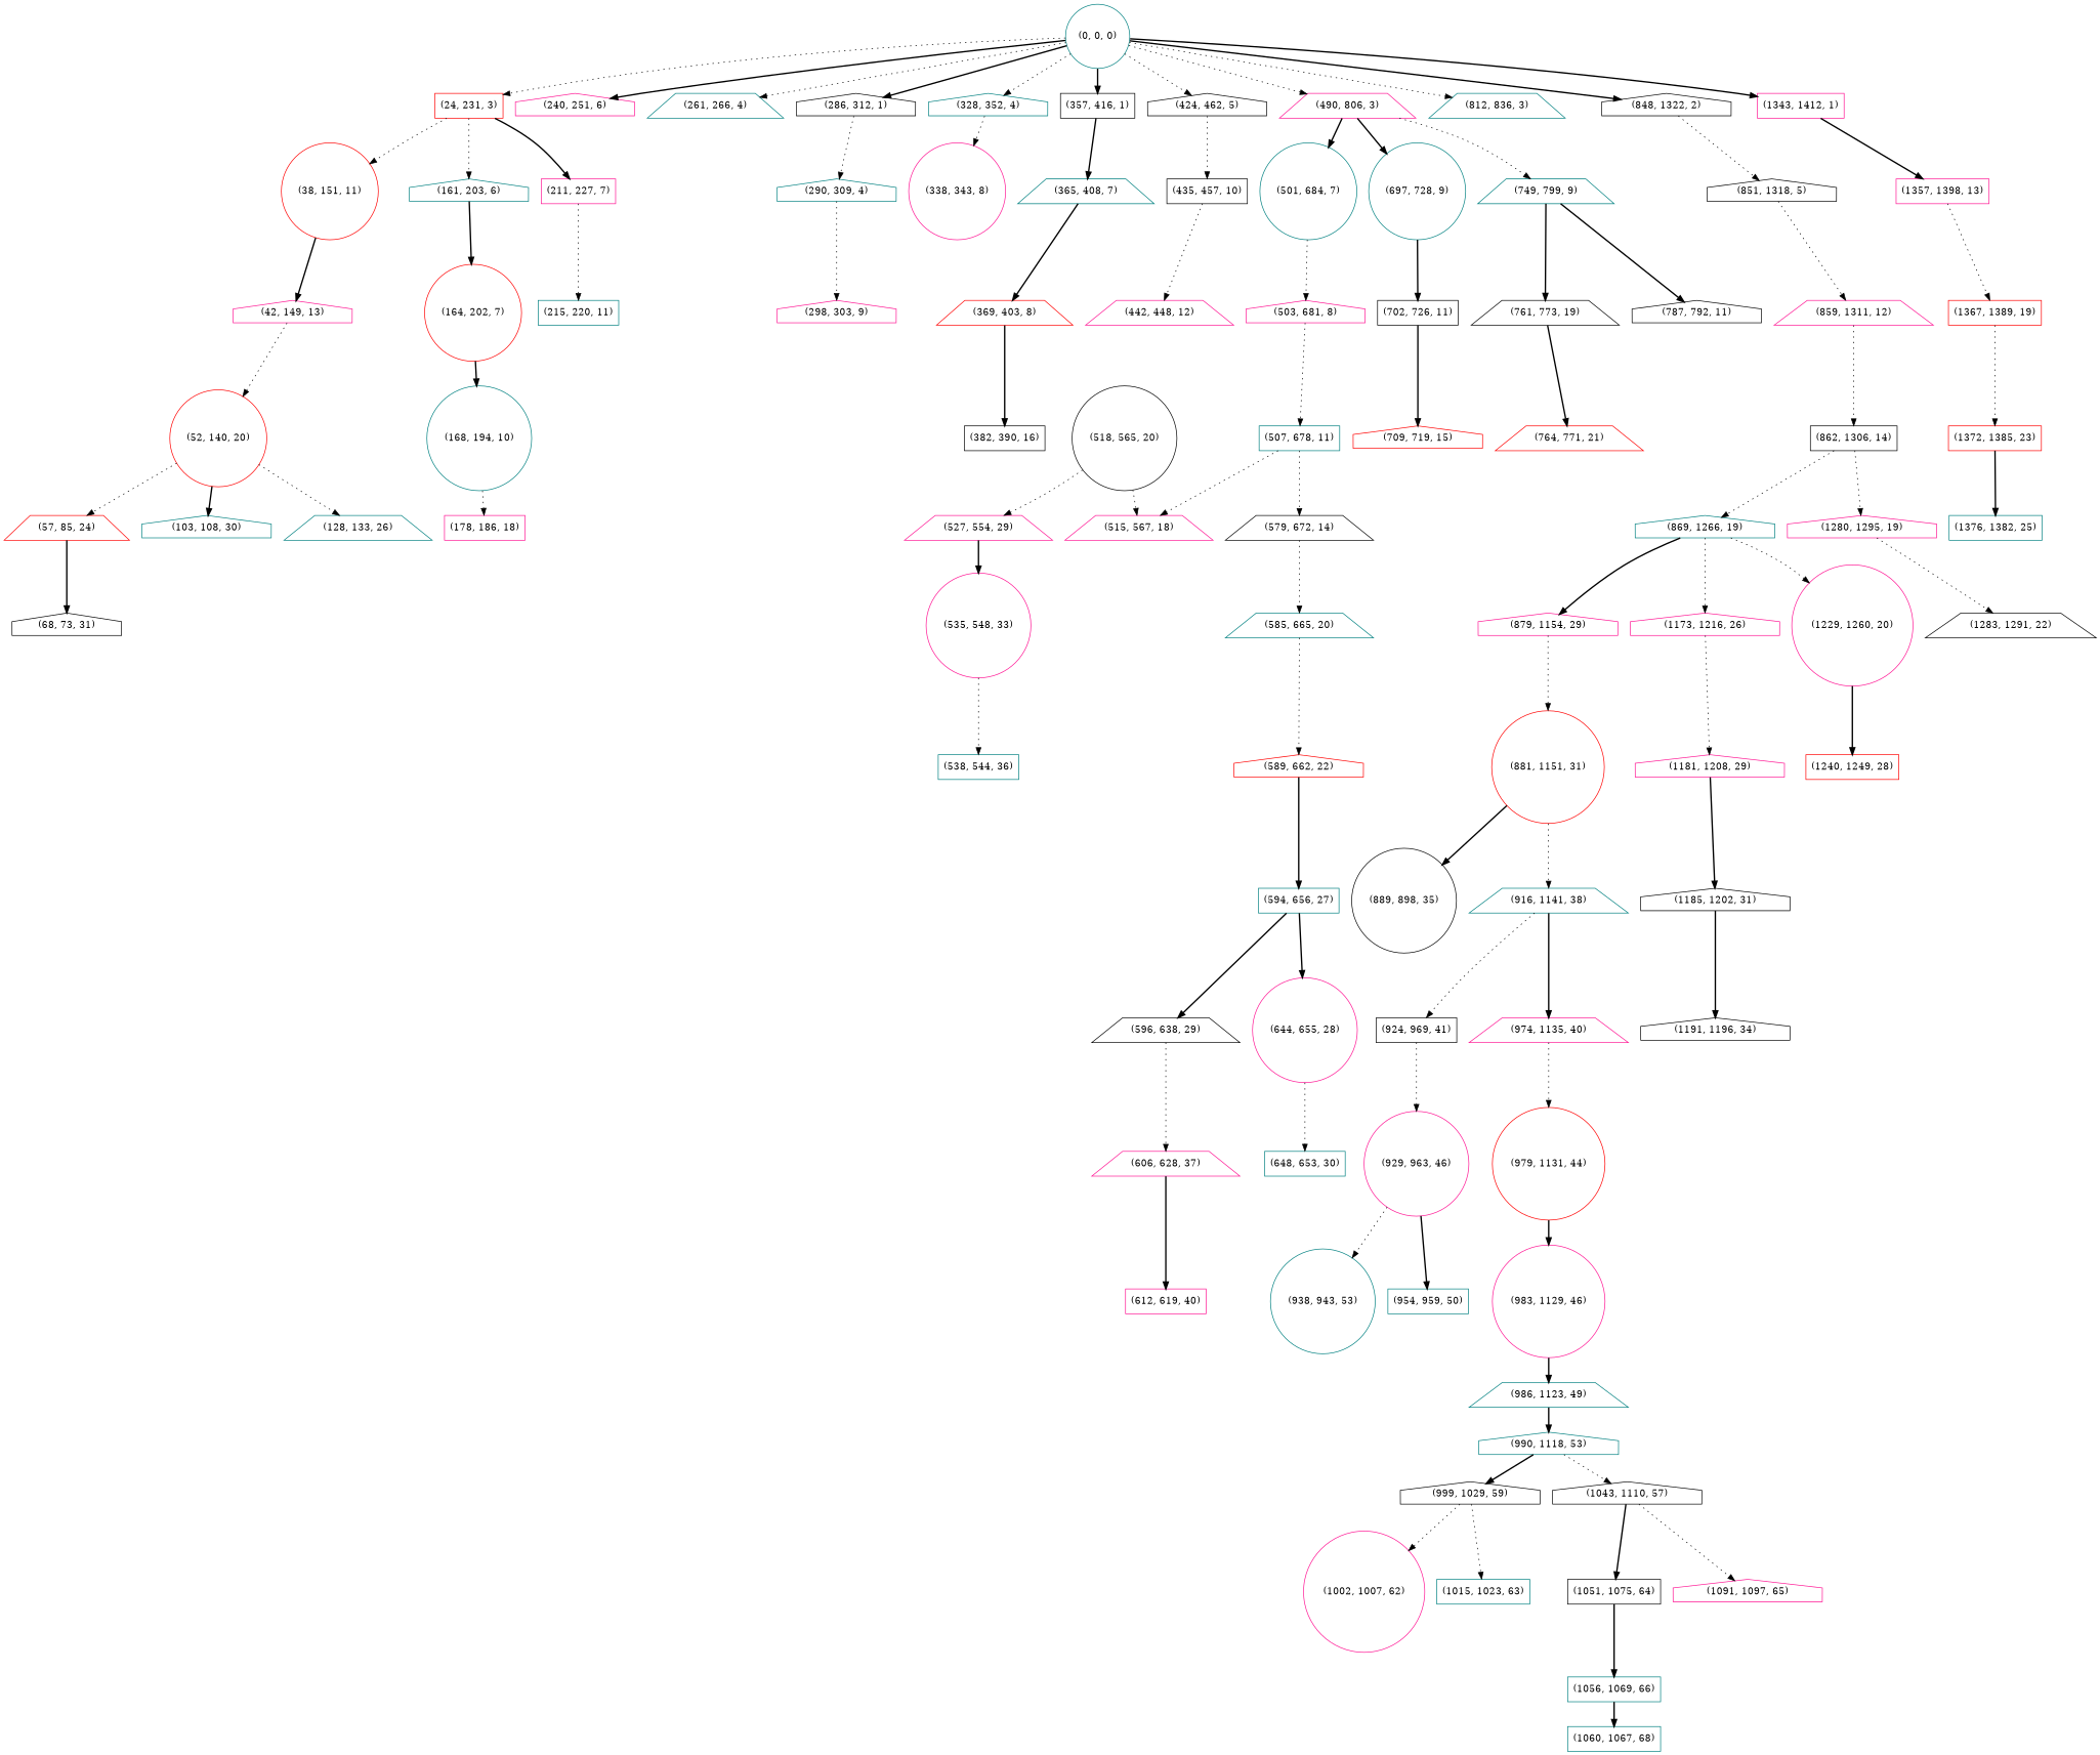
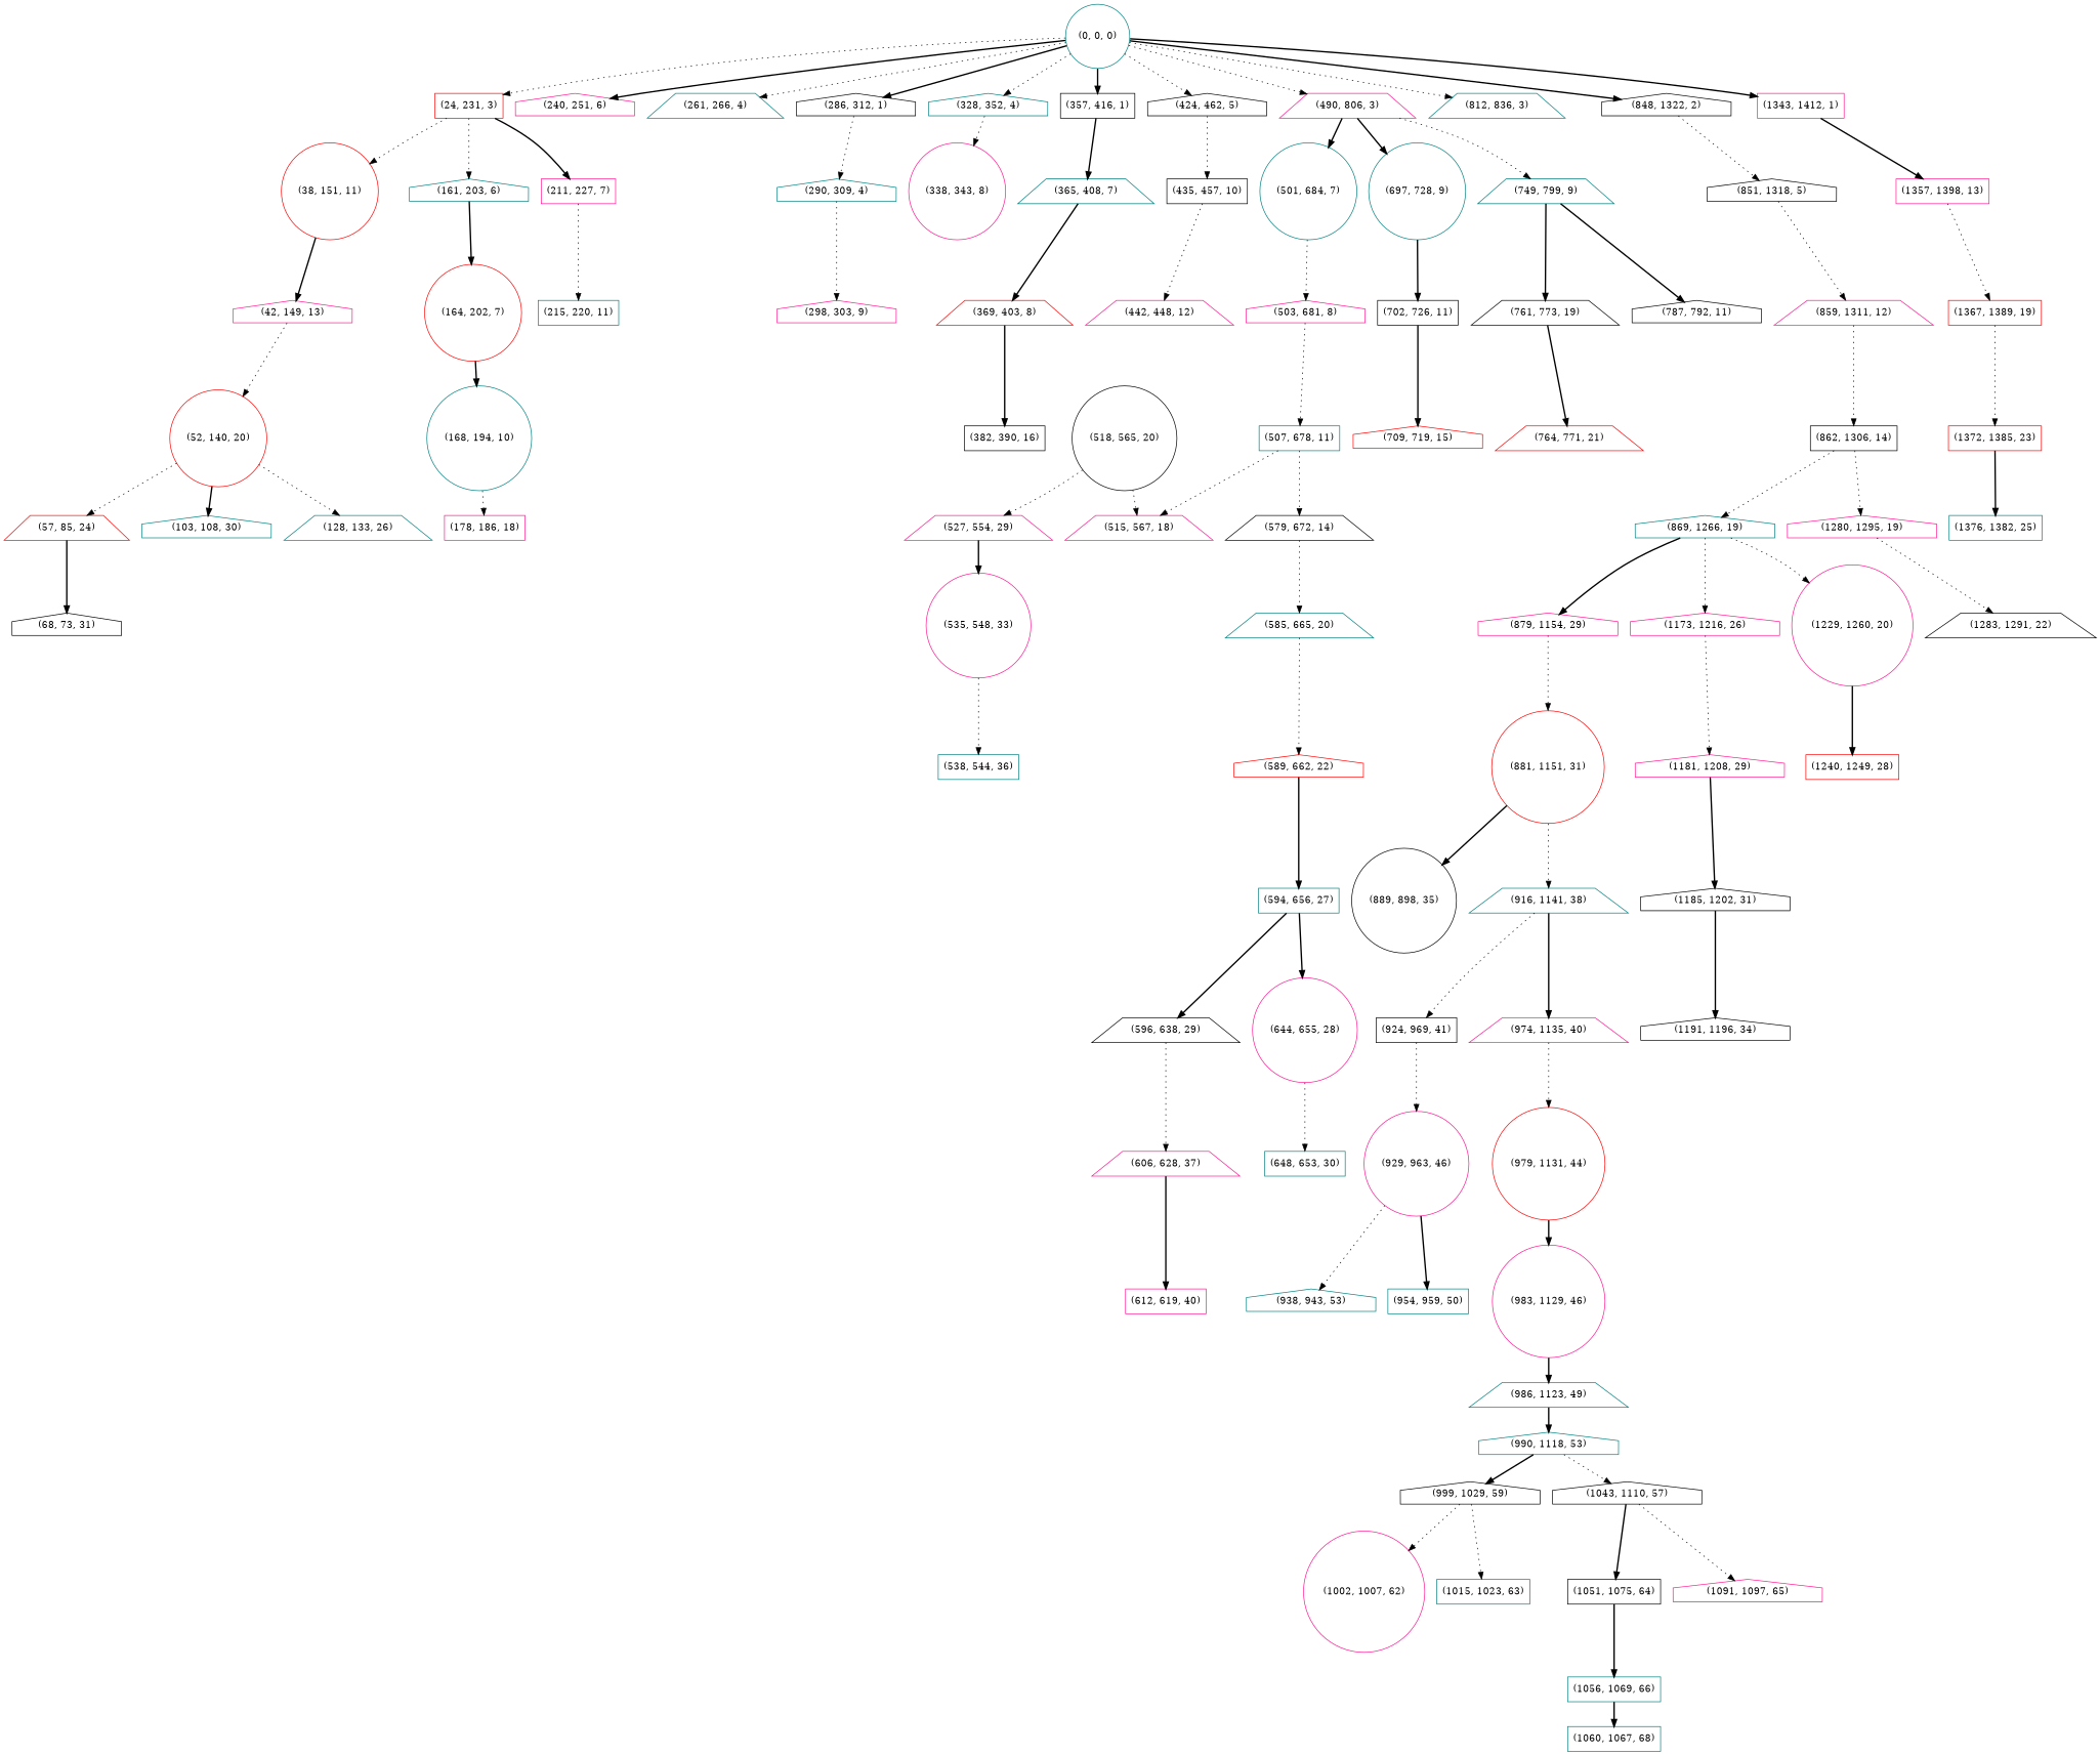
  digraph {
    node [color=teal shape=house]
    edge [style=dotted]
    "(0, 0, 0)" [shape=circle]
    "(24, 231, 3)" [color=red shape=box]
    "(240, 251, 6)" [color=deeppink]
    "(261, 266, 4)" [shape=trapezium]
    "(286, 312, 1)" [color=black]
    "(328, 352, 4)"
    "(357, 416, 1)" [color=black shape=box]
    "(424, 462, 5)" [color=black]
    "(490, 806, 3)" [color=deeppink shape=trapezium]
    "(812, 836, 3)" [shape=trapezium]
    "(848, 1322, 2)" [color=black]
    "(1343, 1412, 1)" [color=deeppink shape=box]
    "(38, 151, 11)" [color=red shape=circle]
    "(161, 203, 6)"
    "(211, 227, 7)" [color=deeppink shape=box]
    "(290, 309, 4)"
    "(338, 343, 8)" [color=deeppink shape=circle]
    "(365, 408, 7)" [shape=trapezium]
    "(435, 457, 10)" [color=black shape=box]
    "(501, 684, 7)" [shape=circle]
    "(697, 728, 9)" [shape=circle]
    "(749, 799, 9)" [shape=trapezium]
    "(851, 1318, 5)" [color=black]
    "(1357, 1398, 13)" [color=deeppink shape=box]
    "(42, 149, 13)" [color=deeppink]
    "(164, 202, 7)" [color=red shape=circle]
    "(215, 220, 11)" [shape=box]
    "(52, 140, 20)" [color=red shape=circle]
    "(57, 85, 24)" [color=red shape=trapezium]
    "(103, 108, 30)"
    "(128, 133, 26)" [shape=trapezium]
    "(68, 73, 31)" [color=black]
    "(168, 194, 10)" [shape=circle]
    "(178, 186, 18)" [color=deeppink shape=box]
    "(298, 303, 9)" [color=deeppink]
    "(369, 403, 8)" [color=red shape=trapezium]
    "(382, 390, 16)" [color=black shape=box]
    "(442, 448, 12)" [color=deeppink shape=trapezium]
    "(503, 681, 8)" [color=deeppink]
    "(702, 726, 11)" [color=black shape=box]
    "(761, 773, 19)" [color=black shape=trapezium]
    "(787, 792, 11)" [color=black]
    "(507, 678, 11)" [shape=box]
    "(515, 567, 18)" [color=deeppink shape=trapezium]
    "(579, 672, 14)" [color=black shape=trapezium]
    "(585, 665, 20)" [shape=trapezium]
    "(518, 565, 20)" [color=black shape=circle]
    "(527, 554, 29)" [color=deeppink shape=trapezium]
    "(535, 548, 33)" [color=deeppink shape=circle]
    "(538, 544, 36)" [shape=box]
    "(589, 662, 22)" [color=red]
    "(594, 656, 27)" [shape=box]
    "(596, 638, 29)" [color=black shape=trapezium]
    "(644, 655, 28)" [color=deeppink shape=circle]
    "(606, 628, 37)" [color=deeppink shape=trapezium]
    "(648, 653, 30)" [shape=box]
    "(612, 619, 40)" [color=deeppink shape=box]
    "(709, 719, 15)" [color=red]
    "(764, 771, 21)" [color=red shape=trapezium]
    "(859, 1311, 12)" [color=deeppink shape=trapezium]
    "(862, 1306, 14)" [color=black shape=box]
    "(869, 1266, 19)"
    "(1280, 1295, 19)" [color=deeppink]
    "(879, 1154, 29)" [color=deeppink]
    "(1173, 1216, 26)" [color=deeppink]
    "(1229, 1260, 20)" [color=deeppink shape=circle]
    "(1283, 1291, 22)" [color=black shape=trapezium]
    "(881, 1151, 31)" [color=red shape=circle]
    "(1181, 1208, 29)" [color=deeppink]
    "(1240, 1249, 28)" [color=red shape=box]
    "(889, 898, 35)" [color=black shape=circle]
    "(916, 1141, 38)" [shape=trapezium]
    "(924, 969, 41)" [color=black shape=box]
    "(974, 1135, 40)" [color=deeppink shape=trapezium]
    "(929, 963, 46)" [color=deeppink shape=circle]
    "(979, 1131, 44)" [color=red shape=circle]
-   "(938, 943, 53)" [shape=circle]
+   "(938, 943, 53)"
    "(954, 959, 50)" [shape=box]
    "(983, 1129, 46)" [color=deeppink shape=circle]
    "(986, 1123, 49)" [shape=trapezium]
    "(990, 1118, 53)"
    "(999, 1029, 59)" [color=black]
    "(1043, 1110, 57)" [color=black]
    "(1002, 1007, 62)" [color=deeppink shape=circle]
    "(1015, 1023, 63)" [shape=box]
    "(1051, 1075, 64)" [color=black shape=box]
    "(1091, 1097, 65)" [color=deeppink]
    "(1056, 1069, 66)" [shape=box]
    "(1060, 1067, 68)" [shape=box]
    "(1185, 1202, 31)" [color=black]
    "(1191, 1196, 34)" [color=black]
    "(1367, 1389, 19)" [color=red shape=box]
    "(1372, 1385, 23)" [color=red shape=box]
    "(1376, 1382, 25)" [shape=box]
    "(0, 0, 0)" -> "(24, 231, 3)"
    "(0, 0, 0)" -> "(240, 251, 6)" [style=bold]
    "(0, 0, 0)" -> "(261, 266, 4)"
    "(0, 0, 0)" -> "(286, 312, 1)" [style=bold]
    "(0, 0, 0)" -> "(328, 352, 4)"
    "(0, 0, 0)" -> "(357, 416, 1)" [style=bold]
    "(0, 0, 0)" -> "(424, 462, 5)"
    "(0, 0, 0)" -> "(490, 806, 3)"
    "(0, 0, 0)" -> "(812, 836, 3)"
    "(0, 0, 0)" -> "(848, 1322, 2)" [style=bold]
    "(0, 0, 0)" -> "(1343, 1412, 1)" [style=bold]
    "(24, 231, 3)" -> "(38, 151, 11)"
    "(24, 231, 3)" -> "(161, 203, 6)"
    "(24, 231, 3)" -> "(211, 227, 7)" [style=bold]
    "(286, 312, 1)" -> "(290, 309, 4)"
    "(328, 352, 4)" -> "(338, 343, 8)"
    "(357, 416, 1)" -> "(365, 408, 7)" [style=bold]
    "(424, 462, 5)" -> "(435, 457, 10)"
    "(490, 806, 3)" -> "(501, 684, 7)" [style=bold]
    "(490, 806, 3)" -> "(697, 728, 9)" [style=bold]
    "(490, 806, 3)" -> "(749, 799, 9)"
    "(848, 1322, 2)" -> "(851, 1318, 5)"
    "(1343, 1412, 1)" -> "(1357, 1398, 13)" [style=bold]
    "(38, 151, 11)" -> "(42, 149, 13)" [style=bold]
    "(161, 203, 6)" -> "(164, 202, 7)" [style=bold]
    "(211, 227, 7)" -> "(215, 220, 11)"
    "(290, 309, 4)" -> "(298, 303, 9)"
    "(365, 408, 7)" -> "(369, 403, 8)" [style=bold]
    "(435, 457, 10)" -> "(442, 448, 12)"
    "(501, 684, 7)" -> "(503, 681, 8)"
    "(697, 728, 9)" -> "(702, 726, 11)" [style=bold]
    "(749, 799, 9)" -> "(761, 773, 19)" [style=bold]
    "(749, 799, 9)" -> "(787, 792, 11)" [style=bold]
    "(851, 1318, 5)" -> "(859, 1311, 12)"
    "(1357, 1398, 13)" -> "(1367, 1389, 19)"
    "(42, 149, 13)" -> "(52, 140, 20)"
    "(164, 202, 7)" -> "(168, 194, 10)" [style=bold]
    "(52, 140, 20)" -> "(57, 85, 24)"
    "(52, 140, 20)" -> "(103, 108, 30)" [style=bold]
    "(52, 140, 20)" -> "(128, 133, 26)"
    "(57, 85, 24)" -> "(68, 73, 31)" [style=bold]
    "(168, 194, 10)" -> "(178, 186, 18)"
    "(369, 403, 8)" -> "(382, 390, 16)" [style=bold]
    "(503, 681, 8)" -> "(507, 678, 11)"
    "(702, 726, 11)" -> "(709, 719, 15)" [style=bold]
    "(761, 773, 19)" -> "(764, 771, 21)" [style=bold]
    "(507, 678, 11)" -> "(515, 567, 18)"
    "(507, 678, 11)" -> "(579, 672, 14)"
    "(579, 672, 14)" -> "(585, 665, 20)"
    "(585, 665, 20)" -> "(589, 662, 22)"
    "(518, 565, 20)" -> "(515, 567, 18)"
    "(518, 565, 20)" -> "(527, 554, 29)"
    "(527, 554, 29)" -> "(535, 548, 33)" [style=bold]
    "(535, 548, 33)" -> "(538, 544, 36)"
    "(589, 662, 22)" -> "(594, 656, 27)" [style=bold]
    "(594, 656, 27)" -> "(596, 638, 29)" [style=bold]
    "(594, 656, 27)" -> "(644, 655, 28)" [style=bold]
    "(596, 638, 29)" -> "(606, 628, 37)"
    "(644, 655, 28)" -> "(648, 653, 30)"
    "(606, 628, 37)" -> "(612, 619, 40)" [style=bold]
    "(859, 1311, 12)" -> "(862, 1306, 14)"
    "(862, 1306, 14)" -> "(869, 1266, 19)"
    "(862, 1306, 14)" -> "(1280, 1295, 19)"
    "(869, 1266, 19)" -> "(879, 1154, 29)" [style=bold]
    "(869, 1266, 19)" -> "(1173, 1216, 26)"
    "(869, 1266, 19)" -> "(1229, 1260, 20)"
    "(1280, 1295, 19)" -> "(1283, 1291, 22)"
    "(879, 1154, 29)" -> "(881, 1151, 31)"
    "(1173, 1216, 26)" -> "(1181, 1208, 29)"
    "(1229, 1260, 20)" -> "(1240, 1249, 28)" [style=bold]
    "(881, 1151, 31)" -> "(889, 898, 35)" [style=bold]
    "(881, 1151, 31)" -> "(916, 1141, 38)"
    "(1181, 1208, 29)" -> "(1185, 1202, 31)" [style=bold]
    "(916, 1141, 38)" -> "(924, 969, 41)"
    "(916, 1141, 38)" -> "(974, 1135, 40)" [style=bold]
    "(924, 969, 41)" -> "(929, 963, 46)"
    "(974, 1135, 40)" -> "(979, 1131, 44)"
    "(929, 963, 46)" -> "(938, 943, 53)"
    "(929, 963, 46)" -> "(954, 959, 50)" [style=bold]
    "(979, 1131, 44)" -> "(983, 1129, 46)" [style=bold]
    "(983, 1129, 46)" -> "(986, 1123, 49)" [style=bold]
    "(986, 1123, 49)" -> "(990, 1118, 53)" [style=bold]
    "(990, 1118, 53)" -> "(999, 1029, 59)" [style=bold]
    "(990, 1118, 53)" -> "(1043, 1110, 57)"
    "(999, 1029, 59)" -> "(1002, 1007, 62)"
    "(999, 1029, 59)" -> "(1015, 1023, 63)"
    "(1043, 1110, 57)" -> "(1051, 1075, 64)" [style=bold]
    "(1043, 1110, 57)" -> "(1091, 1097, 65)"
    "(1051, 1075, 64)" -> "(1056, 1069, 66)" [style=bold]
    "(1056, 1069, 66)" -> "(1060, 1067, 68)" [style=bold]
    "(1185, 1202, 31)" -> "(1191, 1196, 34)" [style=bold]
    "(1367, 1389, 19)" -> "(1372, 1385, 23)"
    "(1372, 1385, 23)" -> "(1376, 1382, 25)" [style=bold]
  }
